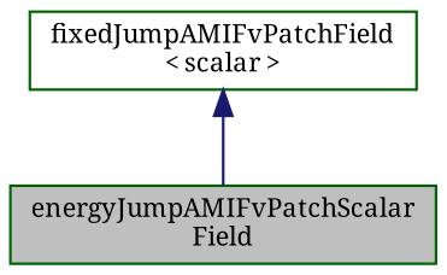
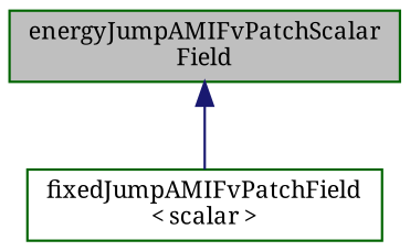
  digraph {
    fontname="Noto Serif"
    node [color=darkgreen fontname="Noto Serif" fontsize=10 shape=record]
    n1 [fillcolor=grey75 fontcolor=black height=0.2 label="energyJumpAMIFvPatchScalar\lField" style=filled width=0.4]
    n2 [height=0.2 label="fixedJumpAMIFvPatchField\l\< scalar \>" width=0.4]
-   n2 -> n1 [color=midnightblue dir=back fontname="Noto Serif" fontsize=10 labelfontname=Helvetica labelfontsize=10 style=solid]
+   n1 -> n2 [color=midnightblue dir=back fontname="Noto Serif" fontsize=10 labelfontname=Helvetica labelfontsize=10 style=solid]
  }
